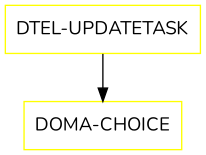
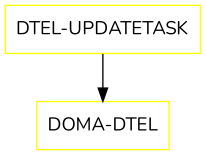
  digraph {
    fontname=Nunito
    node [color=yellow shape=box fontname=Nunito]
    "DTEL-UPDATETASK"
-   "DOMA-CHOICE"
+   "DOMA-CHOICE" [label="DOMA-DTEL"]
    "DTEL-UPDATETASK" -> "DOMA-CHOICE" [fontname=Nunito]
  }
